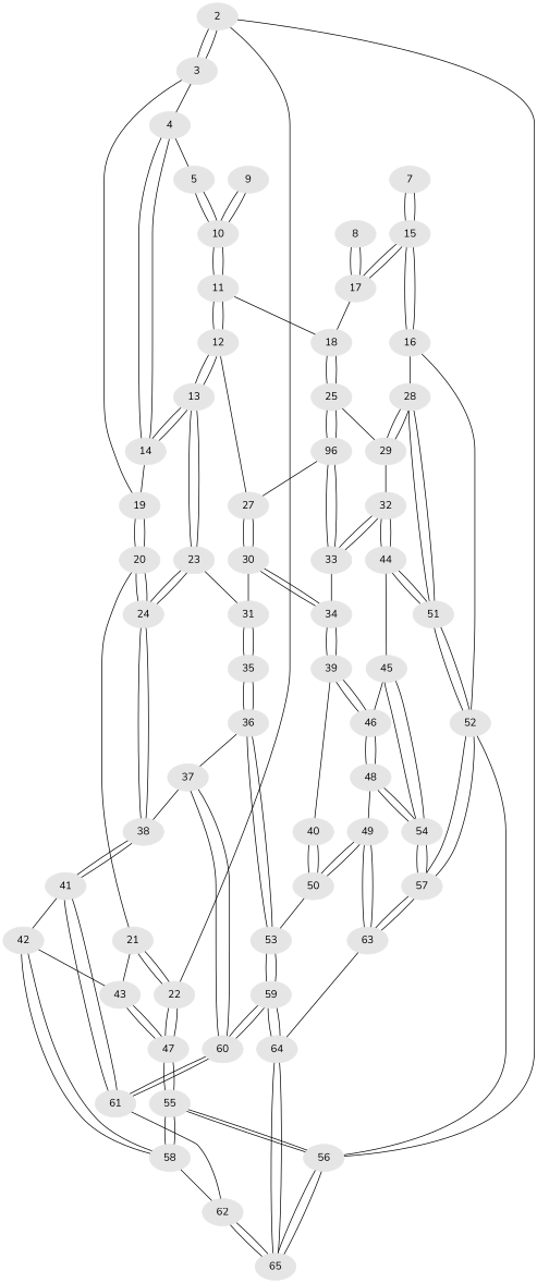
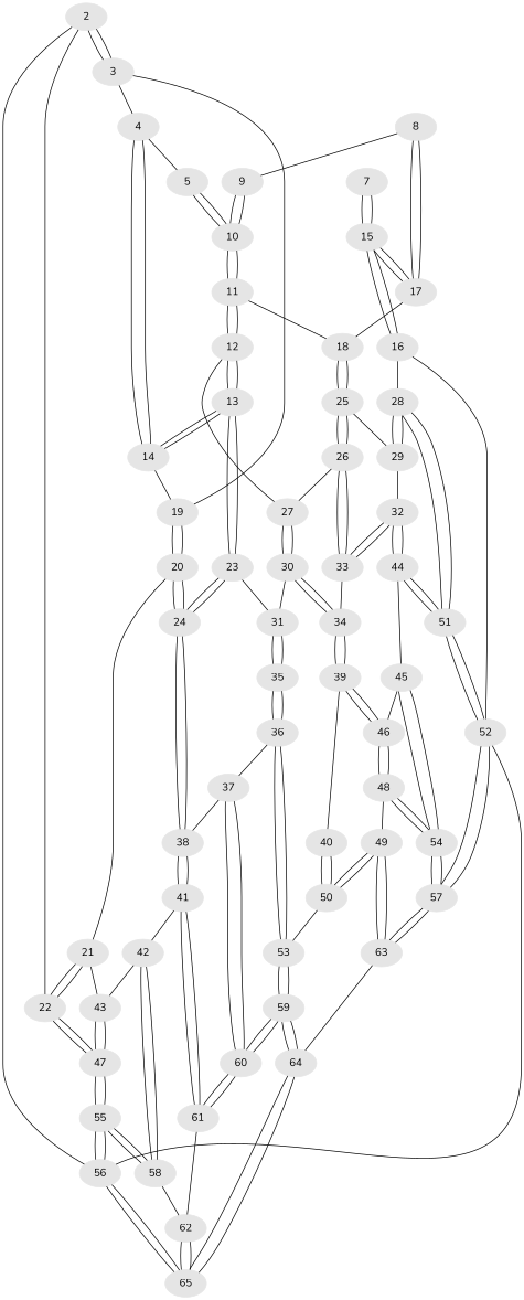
  graph {
    fontname=Nunito
    node [color=gray90 fontname=Nunito style=filled]
    edge [fontname=Nunito]
    2
    3
    22
    56
    7
    15
    16
    28
    52
    4
    19
    47
    65
    5
    14
    20
    10
    11
    9
    8
    17
    18
    12
    13
    27
    25
    23
    30
    24
    31
    29
    51
    57
-   26 [label=96]
+   26
    21
    43
    38
    55
    35
    41
    33
    32
    34
    44
    39
    36
    45
    40
    46
    37
    53
    50
    60
    59
    61
    42
    48
    58
    62
    54
    49
    63
    64
    2 -- 3
    2 -- 3
    2 -- 22
    2 -- 56
    3 -- 4
    3 -- 19
    22 -- 47
    22 -- 47
    56 -- 65
    56 -- 65
    7 -- 15
    7 -- 15
    15 -- 16
    15 -- 16
    15 -- 17
    15 -- 17
    16 -- 28
    16 -- 52
    28 -- 29
    28 -- 29
    28 -- 51
    28 -- 51
    52 -- 56
    52 -- 57
    52 -- 57
    4 -- 5
    4 -- 14
    4 -- 14
    19 -- 20
    19 -- 20
    47 -- 55
    47 -- 55
    5 -- 10
    5 -- 10
    14 -- 19
    20 -- 24
    20 -- 24
    20 -- 21
    10 -- 11
    10 -- 11
    11 -- 18
    11 -- 12
    11 -- 12
    9 -- 10
    9 -- 10
+   8 -- 9
    8 -- 17
    8 -- 17
    17 -- 18
    18 -- 25
    18 -- 25
    12 -- 13
    12 -- 13
    12 -- 27
    13 -- 14
    13 -- 14
    13 -- 23
    13 -- 23
    27 -- 30
    27 -- 30
    25 -- 29
    25 -- 26
    25 -- 26
    23 -- 24
    23 -- 24
    23 -- 31
    30 -- 31
    30 -- 34
    30 -- 34
    24 -- 38
    24 -- 38
    31 -- 35
    31 -- 35
    29 -- 32
    51 -- 52
    51 -- 52
    57 -- 63
    57 -- 63
    26 -- 27
    26 -- 33
    26 -- 33
    21 -- 22
    21 -- 22
    21 -- 43
    43 -- 47
    43 -- 47
    38 -- 41
    38 -- 41
    55 -- 56
    55 -- 56
    55 -- 58
    55 -- 58
    35 -- 36
    35 -- 36
    41 -- 61
    41 -- 61
    41 -- 42
    33 -- 34
    32 -- 33
    32 -- 33
    32 -- 44
    32 -- 44
    34 -- 39
    34 -- 39
    44 -- 51
    44 -- 51
    44 -- 45
    39 -- 40
    39 -- 46
    39 -- 46
    36 -- 37
    36 -- 53
    36 -- 53
    45 -- 46
    45 -- 54
    45 -- 54
    40 -- 50
    40 -- 50
    46 -- 48
    46 -- 48
    37 -- 38
    37 -- 60
    37 -- 60
    53 -- 59
    53 -- 59
    50 -- 53
    60 -- 61
    60 -- 61
    59 -- 60
    59 -- 60
    59 -- 64
    59 -- 64
    61 -- 62
    42 -- 43
    42 -- 58
    42 -- 58
    48 -- 54
    48 -- 54
    48 -- 49
    58 -- 62
    62 -- 65
    62 -- 65
    54 -- 57
    54 -- 57
    49 -- 50
    49 -- 50
    49 -- 63
    49 -- 63
    63 -- 64
    64 -- 65
    64 -- 65
  }
